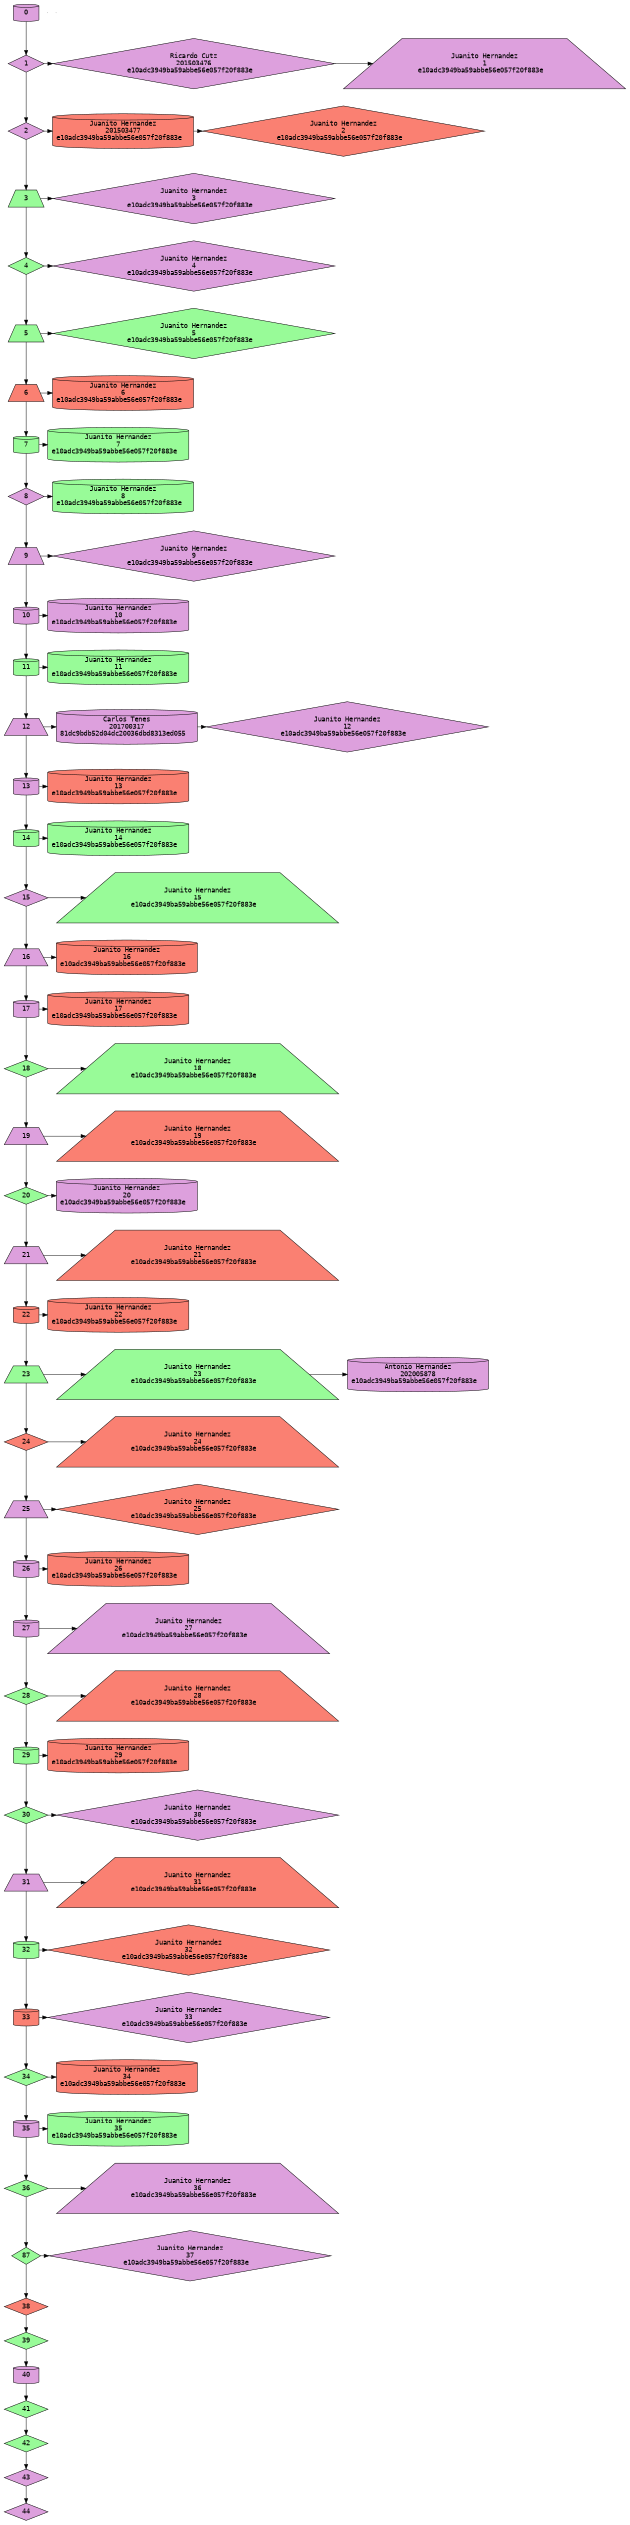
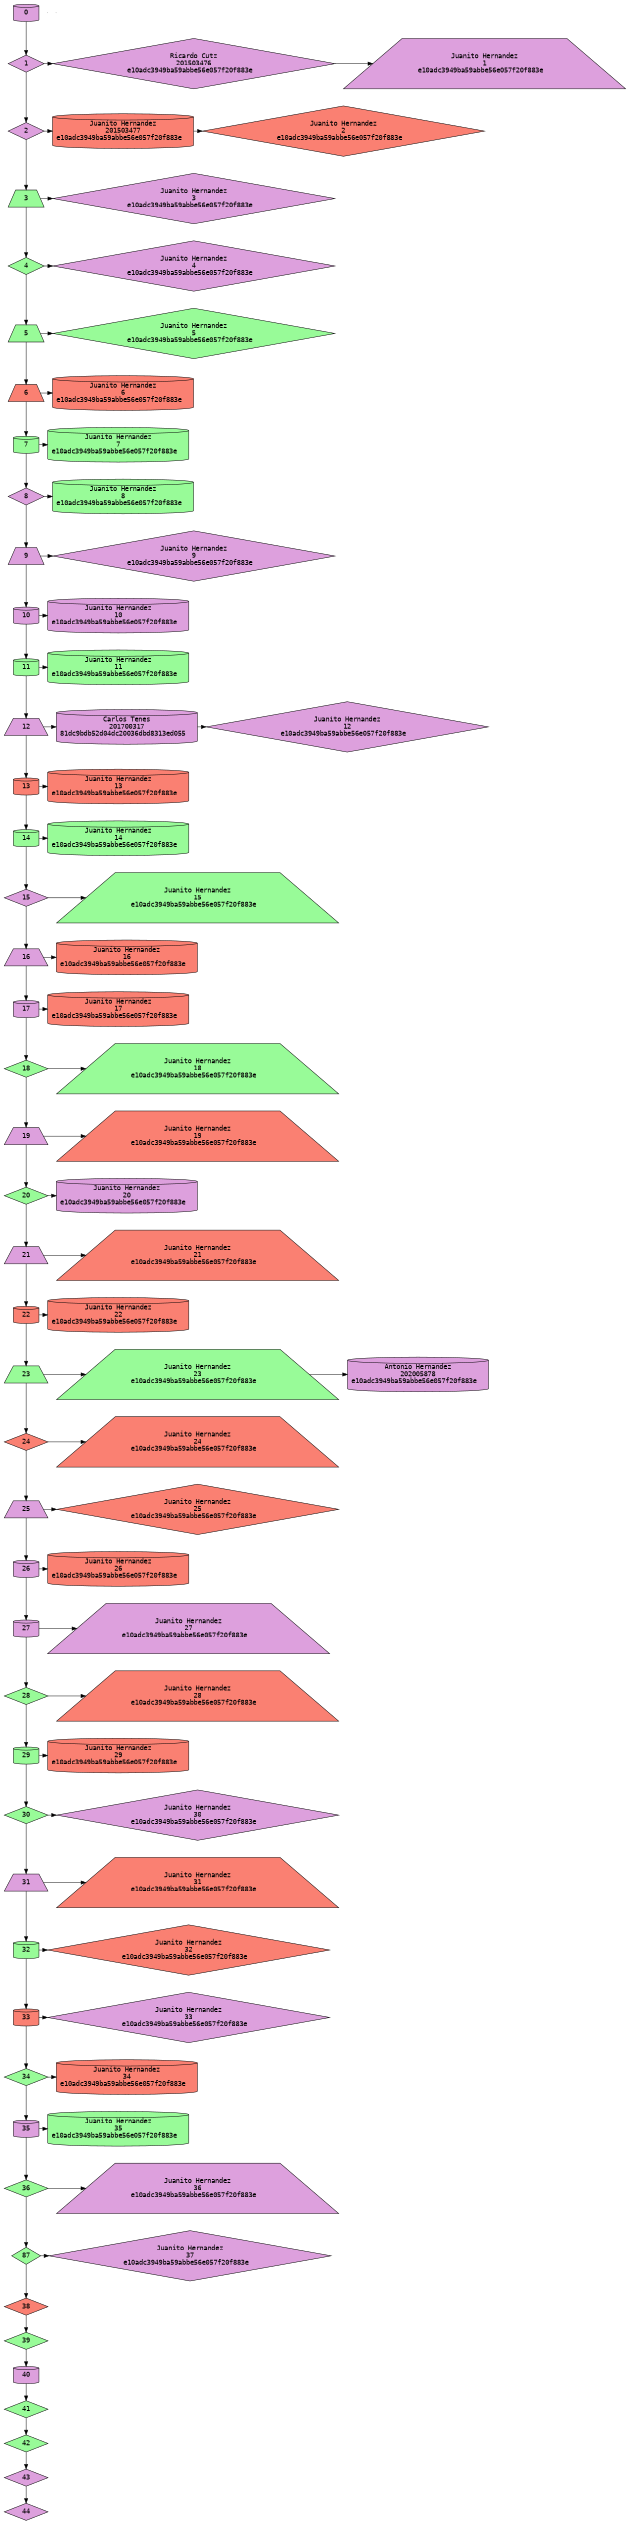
  digraph {
    fontname="DejaVu Sans Mono"
    node [fillcolor=plum fontname="DejaVu Sans Mono" group=1 shape=cylinder style=filled]
    edge [fontname="DejaVu Sans Mono"]
    n1 [label=" 1 " shape=diamond]
    n2 [group=2 label="Ricardo Cutz\n201503476\ne10adc3949ba59abbe56e057f20f883e  " shape=diamond]
    n3 [group=3 label="Juanito Hernandez\n1\ne10adc3949ba59abbe56e057f20f883e  " shape=trapezium]
    n4 [label=" 2 " shape=diamond]
    n5 [fillcolor=salmon group=2 label="Juanito Hernandez\n201503477\ne10adc3949ba59abbe56e057f20f883e  "]
    n6 [fillcolor=salmon group=3 label="Juanito Hernandez\n2\ne10adc3949ba59abbe56e057f20f883e  " shape=diamond]
    n7 [fillcolor=palegreen label=" 3 " shape=trapezium]
    n8 [group=2 label="Juanito Hernandez\n3\ne10adc3949ba59abbe56e057f20f883e  " shape=diamond]
    n9 [fillcolor=palegreen label=" 4 " shape=diamond]
    n10 [group=2 label="Juanito Hernandez\n4\ne10adc3949ba59abbe56e057f20f883e  " shape=diamond]
    n11 [fillcolor=palegreen label=" 5 " shape=trapezium]
    n12 [fillcolor=palegreen group=2 label="Juanito Hernandez\n5\ne10adc3949ba59abbe56e057f20f883e  " shape=diamond]
    n13 [label=" 21 " shape=trapezium]
    n14 [fillcolor=salmon group=2 label="Juanito Hernandez\n21\ne10adc3949ba59abbe56e057f20f883e  " shape=trapezium]
    n15 [fillcolor=salmon label=" 6 " shape=trapezium]
    n16 [fillcolor=salmon group=2 label="Juanito Hernandez\n6\ne10adc3949ba59abbe56e057f20f883e  "]
    n17 [fillcolor=palegreen label=" 7 "]
    n18 [fillcolor=palegreen group=2 label="Juanito Hernandez\n7\ne10adc3949ba59abbe56e057f20f883e  "]
    n19 [label=" 8 " shape=diamond]
    n20 [fillcolor=palegreen group=2 label="Juanito Hernandez\n8\ne10adc3949ba59abbe56e057f20f883e  "]
    n21 [label=" 9 " shape=trapezium]
    n22 [group=2 label="Juanito Hernandez\n9\ne10adc3949ba59abbe56e057f20f883e  " shape=diamond]
    n23 [label=" 10 "]
    n24 [group=2 label="Juanito Hernandez\n10\ne10adc3949ba59abbe56e057f20f883e  "]
    n25 [fillcolor=palegreen label=" 11 "]
    n26 [fillcolor=palegreen group=2 label="Juanito Hernandez\n11\ne10adc3949ba59abbe56e057f20f883e  "]
    n27 [label=" 12 " shape=trapezium]
    n28 [group=2 label="Carlos Tenes\n201700317\n81dc9bdb52d04dc20036dbd8313ed055  "]
    n29 [group=3 label="Juanito Hernandez\n12\ne10adc3949ba59abbe56e057f20f883e  " shape=diamond]
-   n30 [label=" 13 "]
+   n30 [fillcolor=salmon label=" 13 "]
    n31 [fillcolor=salmon group=2 label="Juanito Hernandez\n13\ne10adc3949ba59abbe56e057f20f883e  "]
    n32 [fillcolor=palegreen label=" 14 "]
    n33 [fillcolor=palegreen group=2 label="Juanito Hernandez\n14\ne10adc3949ba59abbe56e057f20f883e  "]
    n34 [label=" 15 " shape=diamond]
    n35 [fillcolor=palegreen group=2 label="Juanito Hernandez\n15\ne10adc3949ba59abbe56e057f20f883e  " shape=trapezium]
    n36 [label=" 16 " shape=trapezium]
    n37 [fillcolor=salmon group=2 label="Juanito Hernandez\n16\ne10adc3949ba59abbe56e057f20f883e  "]
    n38 [fillcolor=palegreen label=" 20 " shape=diamond]
    n39 [group=2 label="Juanito Hernandez\n20\ne10adc3949ba59abbe56e057f20f883e  "]
    n40 [label=" 17 "]
    n41 [fillcolor=salmon group=2 label="Juanito Hernandez\n17\ne10adc3949ba59abbe56e057f20f883e  "]
    n42 [fillcolor=palegreen label=" 18 " shape=diamond]
    n43 [fillcolor=palegreen group=2 label="Juanito Hernandez\n18\ne10adc3949ba59abbe56e057f20f883e  " shape=trapezium]
    n44 [label=" 19 " shape=trapezium]
    n45 [fillcolor=salmon group=2 label="Juanito Hernandez\n19\ne10adc3949ba59abbe56e057f20f883e  " shape=trapezium]
    n46 [fillcolor=salmon label=" 22 "]
    n47 [fillcolor=salmon group=2 label="Juanito Hernandez\n22\ne10adc3949ba59abbe56e057f20f883e  "]
    n48 [fillcolor=palegreen label=" 23 " shape=trapezium]
    n49 [fillcolor=palegreen group=2 label="Juanito Hernandez\n23\ne10adc3949ba59abbe56e057f20f883e  " shape=trapezium]
    n50 [group=3 label="Antonio Hernandez\n202005878\ne10adc3949ba59abbe56e057f20f883e  "]
    n51 [fillcolor=salmon label=" 24 " shape=diamond]
    n52 [fillcolor=salmon group=2 label="Juanito Hernandez\n24\ne10adc3949ba59abbe56e057f20f883e  " shape=trapezium]
    n53 [label=" 25 " shape=trapezium]
    n54 [fillcolor=salmon group=2 label="Juanito Hernandez\n25\ne10adc3949ba59abbe56e057f20f883e  " shape=diamond]
    n55 [label=" 26 "]
    n56 [fillcolor=salmon group=2 label="Juanito Hernandez\n26\ne10adc3949ba59abbe56e057f20f883e  "]
    n57 [label=" 27 "]
    n58 [group=2 label="Juanito Hernandez\n27\ne10adc3949ba59abbe56e057f20f883e  " shape=trapezium]
    n59 [fillcolor=palegreen label=" 28 " shape=diamond]
    n60 [fillcolor=salmon group=2 label="Juanito Hernandez\n28\ne10adc3949ba59abbe56e057f20f883e  " shape=trapezium]
    n61 [fillcolor=palegreen label=" 29 "]
    n62 [fillcolor=salmon group=2 label="Juanito Hernandez\n29\ne10adc3949ba59abbe56e057f20f883e  "]
    n63 [fillcolor=palegreen label=" 30 " shape=diamond]
    n64 [group=2 label="Juanito Hernandez\n30\ne10adc3949ba59abbe56e057f20f883e  " shape=diamond]
    n65 [label=" 31 " shape=trapezium]
    n66 [fillcolor=salmon group=2 label="Juanito Hernandez\n31\ne10adc3949ba59abbe56e057f20f883e  " shape=trapezium]
    n67 [fillcolor=palegreen label=" 32 "]
    n68 [fillcolor=salmon group=2 label="Juanito Hernandez\n32\ne10adc3949ba59abbe56e057f20f883e  " shape=diamond]
    n69 [fillcolor=salmon label=" 33 "]
    n70 [group=2 label="Juanito Hernandez\n33\ne10adc3949ba59abbe56e057f20f883e  " shape=diamond]
    n71 [fillcolor=palegreen label=" 34 " shape=diamond]
    n72 [fillcolor=salmon group=2 label="Juanito Hernandez\n34\ne10adc3949ba59abbe56e057f20f883e  "]
    n73 [label=" 35 "]
    n74 [fillcolor=palegreen group=2 label="Juanito Hernandez\n35\ne10adc3949ba59abbe56e057f20f883e  "]
    n75 [fillcolor=palegreen label=" 36 " shape=diamond]
    n76 [group=2 label="Juanito Hernandez\n36\ne10adc3949ba59abbe56e057f20f883e  " shape=trapezium]
    n77 [fillcolor=palegreen label=87 shape=diamond]
    n78 [group=2 label="Juanito Hernandez\n37\ne10adc3949ba59abbe56e057f20f883e  " shape=diamond]
    n79 [fillcolor=salmon label=" 38 " shape=diamond]
    e0 [shape=point width=0 group=""]
    e1 [fillcolor=salmon shape=point width=0 group=""]
    n82 [label=" 0 "]
    n83 [fillcolor=palegreen label=" 39 " shape=diamond]
    n84 [label=" 40 "]
    n85 [fillcolor=palegreen label=" 41 " shape=diamond]
    n86 [fillcolor=palegreen label=" 42 " shape=diamond]
    n87 [label=" 43 " shape=diamond]
    n88 [label=" 44 " shape=diamond]
    subgraph sub_1 {
      rank=same
      n1
      n2
      n3
    }
    subgraph sub_2 {
      rank=same
      n4
      n5
      n6
    }
    subgraph sub_3 {
      rank=same
      n7
      n8
    }
    subgraph sub_4 {
      rank=same
      n9
      n10
    }
    subgraph sub_5 {
      rank=same
      n11
      n12
    }
    subgraph sub_6 {
      rank=same
      n13
      n14
    }
    subgraph sub_7 {
      rank=same
      n15
      n16
    }
    subgraph sub_8 {
      rank=same
      n17
      n18
    }
    subgraph sub_9 {
      rank=same
      n19
      n20
    }
    subgraph sub_10 {
      rank=same
      n21
      n22
    }
    subgraph sub_11 {
      rank=same
      n23
      n24
    }
    subgraph sub_12 {
      rank=same
      n25
      n26
    }
    subgraph sub_13 {
      rank=same
      n27
      n28
      n29
    }
    subgraph sub_14 {
      rank=same
      n30
      n31
    }
    subgraph sub_15 {
      rank=same
      n32
      n33
    }
    subgraph sub_16 {
      rank=same
      n34
      n35
    }
    subgraph sub_17 {
      rank=same
      n36
      n37
    }
    subgraph sub_18 {
      rank=same
      n38
      n39
    }
    subgraph sub_19 {
      rank=same
      n40
      n41
    }
    subgraph sub_20 {
      rank=same
      n42
      n43
    }
    subgraph sub_21 {
      rank=same
      n44
      n45
    }
    subgraph sub_22 {
      rank=same
      n46
      n47
    }
    subgraph sub_23 {
      rank=same
      n48
      n49
      n50
    }
    subgraph sub_24 {
      rank=same
      n51
      n52
    }
    subgraph sub_25 {
      rank=same
      n53
      n54
    }
    subgraph sub_26 {
      rank=same
      n55
      n56
    }
    subgraph sub_27 {
      rank=same
      n57
      n58
    }
    subgraph sub_28 {
      rank=same
      n59
      n60
    }
    subgraph sub_29 {
      rank=same
      n61
      n62
    }
    subgraph sub_30 {
      rank=same
      n63
      n64
    }
    subgraph sub_31 {
      rank=same
      n65
      n66
    }
    subgraph sub_32 {
      rank=same
      n67
      n68
    }
    subgraph sub_33 {
      rank=same
      n69
      n70
    }
    subgraph sub_34 {
      rank=same
      n71
      n72
    }
    subgraph sub_35 {
      rank=same
      n73
      n74
    }
    subgraph sub_36 {
      rank=same
      n75
      n76
    }
    subgraph sub_37 {
      rank=same
      n77
      n78
    }
    n1 -> n2
    n1 -> n4
    n2 -> n3
    n4 -> n5
    n4 -> n7
    n5 -> n6
    n7 -> n8
    n7 -> n9
    n9 -> n10
    n9 -> n11
    n11 -> n12
    n11 -> n15
    n13 -> n14
    n13 -> n46
    n15 -> n16
    n15 -> n17
    n17 -> n18
    n17 -> n19
    n19 -> n20
    n19 -> n21
    n21 -> n22
    n21 -> n23
    n23 -> n24
    n23 -> n25
    n25 -> n26
    n25 -> n27
    n27 -> n28
    n27 -> n30
    n28 -> n29
    n30 -> n31
    n30 -> n32
    n32 -> n33
    n32 -> n34
    n34 -> n35
    n34 -> n36
    n36 -> n37
    n36 -> n40
    n38 -> n13
    n38 -> n39
    n40 -> n41
    n40 -> n42
    n42 -> n43
    n42 -> n44
    n44 -> n38
    n44 -> n45
    n46 -> n47
    n46 -> n48
    n48 -> n49
    n48 -> n51
    n49 -> n50
    n51 -> n52
    n51 -> n53
    n53 -> n54
    n53 -> n55
    n55 -> n56
    n55 -> n57
    n57 -> n58
    n57 -> n59
    n59 -> n60
    n59 -> n61
    n61 -> n62
    n61 -> n63
    n63 -> n64
    n63 -> n65
    n65 -> n66
    n65 -> n67
    n67 -> n68
    n67 -> n69
    n69 -> n70
    n69 -> n71
    n71 -> n72
    n71 -> n73
    n73 -> n74
    n73 -> n75
    n75 -> n76
    n75 -> n77
    n77 -> n78
    n77 -> n79
    n79 -> n83
    n82 -> n1
    n83 -> n84
    n84 -> n85
    n85 -> n86
    n86 -> n87
    n87 -> n88
  }
